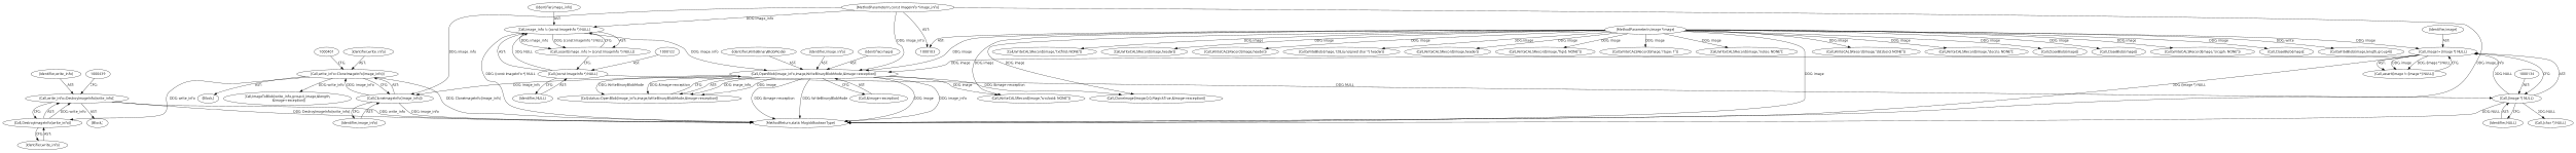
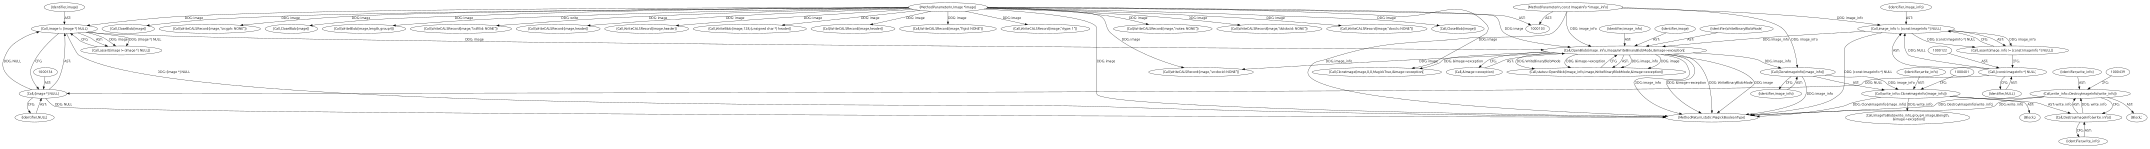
  digraph {
    fontname=Ubuntu
    node [fontname=Ubuntu]
    edge [fontname=Ubuntu]
    n1 [label="(Call,write_info=DestroyImageInfo(write_info))"]
    n2 [label="(Call,DestroyImageInfo(write_info))"]
    n3 [label="(Block,)"]
    n4 [label="(MethodReturn,static MagickBooleanType)"]
    n5 [label="(Identifier,write_info)"]
    n6 [label="(Call,write_info=CloneImageInfo(image_info))"]
    n7 [label="(Call,CloneImageInfo(image_info))"]
    n8 [label="(Block,)"]
    n9 [label="(Call,ImageToBlob(write_info,group4_image,&length,\n    &image->exception))"]
    n10 [label="(Identifier,image_info)"]
    n11 [label="(Call,OpenBlob(image_info,image,WriteBinaryBlobMode,&image->exception))"]
    n12 [label="(Call,WriteCALSRecord(image,\"srcdocid: NONE\"))"]
    n13 [label="(Call,&image->exception)"]
    n14 [label="(Call,CloneImage(image,0,0,MagickTrue,&image->exception))"]
    n15 [label="(Call,status=OpenBlob(image_info,image,WriteBinaryBlobMode,&image->exception))"]
    n16 [label="(Call,image_info != (const ImageInfo *) NULL)"]
    n17 [label="(Call,assert(image_info != (const ImageInfo *) NULL))"]
    n18 [label="(Call,(const ImageInfo *) NULL)"]
    n19 [label="(Call,(Image *) NULL)"]
    n20 [label="(Identifier,NULL)"]
    n21 [label="(MethodParameterIn,const ImageInfo *image_info)"]
    1000103
    n23 [label="(Call,image != (Image *) NULL)"]
    n24 [label="(Identifier,NULL)"]
-   n25 [label="(Call,(char *) NULL)"]
    n26 [label="(Call,assert(image != (Image *) NULL))"]
    n27 [label="(MethodParameterIn,Image *image)"]
    n28 [label="(Call,WriteCALSRecord(image,\"dstdocid: NONE\"))"]
    n29 [label="(Call,WriteCALSRecord(image,\"doccls: NONE\"))"]
    n30 [label="(Call,CloseBlob(image))"]
    n31 [label="(Call,CloseBlob(image))"]
    n32 [label="(Call,WriteCALSRecord(image,\"srcgph: NONE\"))"]
    n33 [label="(Call,CloseBlob(image))"]
    n34 [label="(Call,WriteBlob(image,length,group4))"]
    n35 [label="(Call,WriteCALSRecord(image,\"txtfilid: NONE\"))"]
    n36 [label="(Call,WriteCALSRecord(image,header))"]
    n37 [label="(Call,WriteCALSRecord(image,header))"]
    n38 [label="(Call,WriteBlob(image,128,(unsigned char *) header))"]
    n39 [label="(Call,WriteCALSRecord(image,header))"]
    n40 [label="(Call,WriteCALSRecord(image,\"figid: NONE\"))"]
    n41 [label="(Call,WriteCALSRecord(image,\"rtype: 1\"))"]
    n42 [label="(Call,WriteCALSRecord(image,\"notes: NONE\"))"]
    n43 [label="(Identifier,image_info)"]
    n44 [label="(Identifier,WriteBinaryBlobMode)"]
    n45 [label="(Identifier,image)"]
    n46 [label="(Identifier,image_info)"]
    n47 [label="(Identifier,write_info)"]
    n48 [label="(Identifier,write_info)"]
    n49 [label="(Identifier,image)"]
    1000439
    1000401
    1000122
    1000134
    n1 -> n2 [label="CFG: "]
    n1 -> n3 [label="AST: "]
    n1 -> n4 [label="DDG: DestroyImageInfo(write_info)"]
    n1 -> n4 [label="DDG: write_info"]
    n2 -> n1 [label="AST: "]
    n2 -> n1 [label="DDG: write_info"]
    n2 -> n5 [label="CFG: "]
    n5 -> n2 [label="AST: "]
-   n6 -> n2 [label="DDG: write_info"]
+   n6 -> n2 [label="AST: write_info"]
    n6 -> n4 [label="DDG: CloneImageInfo(image_info)"]
-   n6 -> n7 [label="CFG: "]
    n6 -> n8 [label="AST: "]
    n6 -> n9 [label="DDG: write_info"]
    n7 -> n4 [label="DDG: image_info"]
    n7 -> n6 [label="AST: "]
    n7 -> n6 [label="DDG: image_info"]
    n7 -> n10 [label="CFG: "]
    n10 -> n7 [label="AST: "]
    n11 -> n4 [label="DDG: image_info"]
    n11 -> n4 [label="DDG: &image->exception"]
    n11 -> n4 [label="DDG: WriteBinaryBlobMode"]
    n11 -> n4 [label="DDG: image"]
    n11 -> n7 [label="DDG: image_info"]
    n11 -> n12 [label="DDG: image"]
    n11 -> n13 [label="CFG: "]
    n11 -> n14 [label="DDG: &image->exception"]
    n11 -> n15 [label="AST: "]
    n11 -> n15 [label="DDG: image_info"]
    n11 -> n15 [label="DDG: image"]
    n11 -> n15 [label="DDG: WriteBinaryBlobMode"]
    n11 -> n15 [label="DDG: &image->exception"]
    n13 -> n11 [label="AST: "]
    n15 -> n11 [label="CFG: "]
    n16 -> n4 [label="DDG: (const ImageInfo *) NULL"]
    n16 -> n11 [label="DDG: image_info"]
    n16 -> n17 [label="AST: "]
    n16 -> n17 [label="DDG: image_info"]
    n16 -> n17 [label="DDG: (const ImageInfo *) NULL"]
    n17 -> n16 [label="CFG: "]
    n17 -> n18 [label="CFG: "]
    n18 -> n16 [label="AST: "]
    n18 -> n16 [label="DDG: NULL"]
    n18 -> n19 [label="DDG: NULL"]
    n18 -> n20 [label="CFG: "]
    n19 -> n4 [label="DDG: NULL"]
    n19 -> n23 [label="AST: "]
    n19 -> n23 [label="DDG: NULL"]
    n19 -> n24 [label="CFG: "]
-   n19 -> n25 [label="DDG: NULL"]
    n20 -> n18 [label="AST: "]
    n21 -> n4 [label="DDG: image_info"]
    n21 -> n7 [label="DDG: image_info"]
    n21 -> n11 [label="DDG: image_info"]
    n21 -> n16 [label="DDG: image_info"]
    n21 -> 1000103 [label="AST: "]
    n23 -> n4 [label="DDG: (Image *) NULL"]
    n23 -> n11 [label="DDG: image"]
    n23 -> n19 [label="CFG: "]
    n23 -> n26 [label="AST: "]
    n23 -> n26 [label="DDG: image"]
    n23 -> n26 [label="DDG: (Image *) NULL"]
    n24 -> n19 [label="AST: "]
    n26 -> n23 [label="CFG: "]
    n27 -> n4 [label="DDG: image"]
    n27 -> n11 [label="DDG: image"]
    n27 -> n12 [label="DDG: image"]
    n27 -> n14 [label="DDG: image"]
    n27 -> 1000103 [label="AST: "]
    n27 -> n23 [label="DDG: image"]
    n27 -> n28 [label="DDG: image"]
    n27 -> n29 [label="DDG: image"]
    n27 -> n30 [label="DDG: image"]
    n27 -> n31 [label="DDG: image"]
    n27 -> n32 [label="DDG: image"]
    n27 -> n33 [label="DDG: image"]
    n27 -> n34 [label="DDG: write"]
    n27 -> n35 [label="DDG: image"]
    n27 -> n36 [label="DDG: image"]
    n27 -> n37 [label="DDG: image"]
    n27 -> n38 [label="DDG: image"]
    n27 -> n39 [label="DDG: image"]
    n27 -> n40 [label="DDG: image"]
    n27 -> n41 [label="DDG: image"]
    n27 -> n42 [label="DDG: image"]
    n43 -> n16 [label="AST: "]
    n44 -> n11 [label="AST: "]
    n45 -> n23 [label="AST: "]
    n46 -> n11 [label="AST: "]
    n47 -> n6 [label="AST: "]
    n48 -> n1 [label="AST: "]
    n49 -> n11 [label="AST: "]
    1000439 -> n1 [label="CFG: "]
    1000401 -> n6 [label="CFG: "]
    1000122 -> n18 [label="AST: "]
    1000134 -> n19 [label="AST: "]
  }
